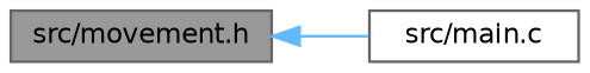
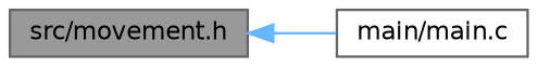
  digraph {
    rankdir=LR
    node [fontname=Helvetica fontsize=10 shape=box style=filled]
    n1 [color=gray40 fillcolor=grey60 fontcolor=black height=0.2 label="src/movement.h" width=0.4]
-   n2 [color=grey40 fillcolor=white height=0.2 label="src/main.c" width=0.4]
+   n2 [color=grey40 fillcolor=white height=0.2 label="main/main.c" width=0.4]
    n1 -> n2 [color=steelblue1 dir=back fontname=Helvetica fontsize=10 labelfontname=Helvetica labelfontsize=10 style=solid]
  }
